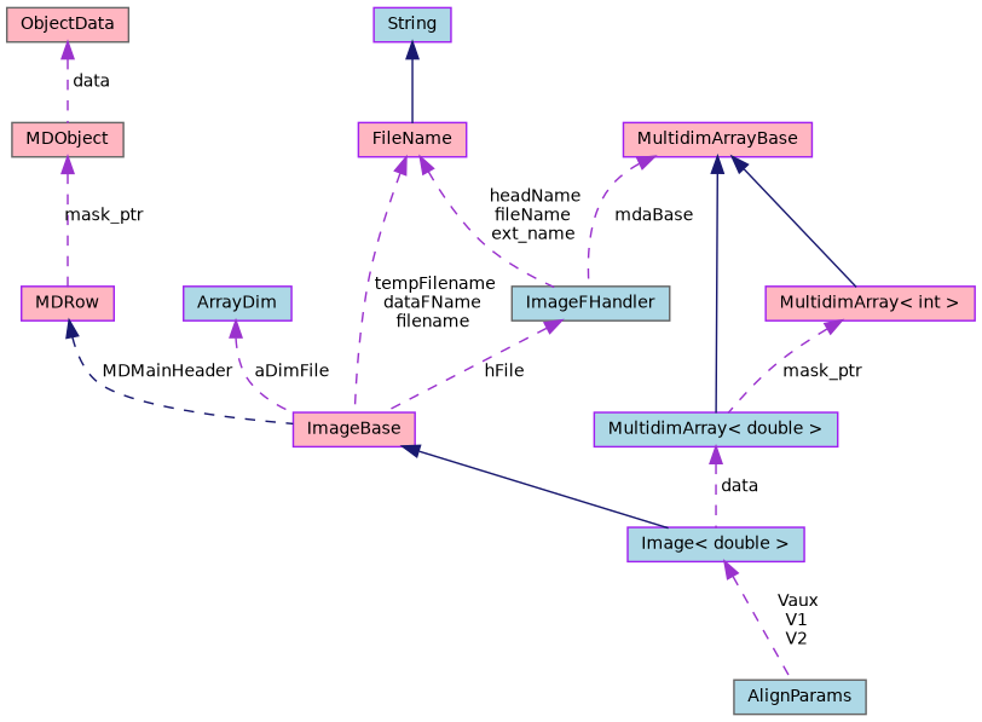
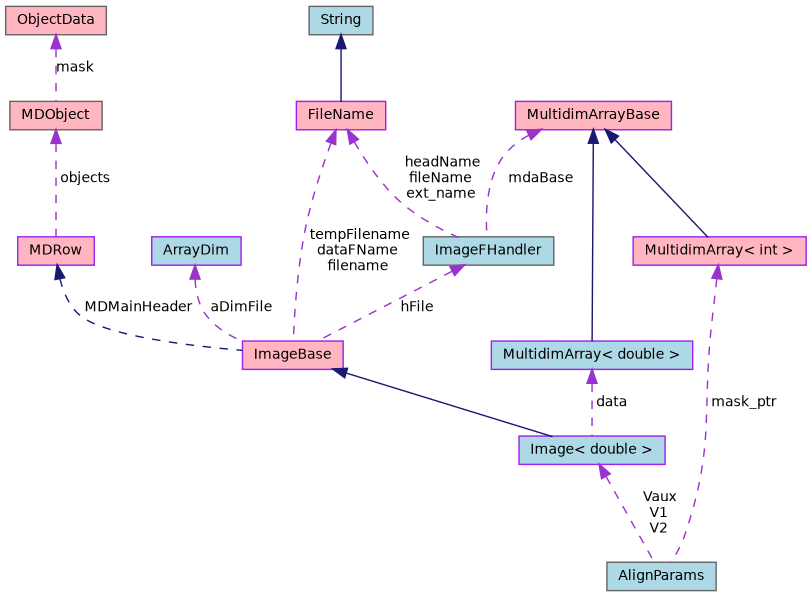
  digraph {
    node [color=purple fillcolor=lightpink fontname=Helvetica fontsize=10 shape=record style=filled]
    edge [color=darkorchid3 dir=back fontname=Helvetica fontsize=10 labelfontname=Helvetica labelfontsize=10 style=dashed]
    n1 [color=gray40 fillcolor=lightblue fontcolor=black height=0.2 label=AlignParams width=0.4]
    n2 [fillcolor=lightblue height=0.2 label="Image\< double \>" width=0.4]
    n3 [height=0.2 label=ImageBase width=0.4]
    n4 [height=0.2 label=MultidimArrayBase width=0.4]
    n5 [fillcolor=lightblue height=0.2 label="MultidimArray\< double \>" width=0.4]
    n6 [height=0.2 label="MultidimArray\< int \>" width=0.4]
    n7 [color=gray40 fillcolor=lightblue height=0.2 label=ImageFHandler width=0.4]
    n8 [height=0.2 label=FileName width=0.4]
-   n9 [fillcolor=lightblue height=0.2 label=String width=0.4]
+   n9 [color=gray40 fillcolor=lightblue height=0.2 label=String width=0.4]
    n10 [height=0.2 label=MDRow width=0.4]
    n11 [color=gray40 height=0.2 label=MDObject width=0.4]
    n12 [color=gray40 height=0.2 label=ObjectData width=0.4]
    n13 [fillcolor=lightblue height=0.2 label=ArrayDim width=0.4]
    n2 -> n1 [label=" Vaux\nV1\nV2"]
    n3 -> n2 [color=midnightblue style=solid]
    n4 -> n5 [color=midnightblue style=solid]
    n4 -> n6 [color=midnightblue style=solid]
    n4 -> n7 [label=" mdaBase"]
    n5 -> n2 [label=" data"]
-   n6 -> n5 [label=" mask_ptr"]
+   n6 -> n1 [label=" mask_ptr"]
    n7 -> n3 [label=" hFile"]
    n8 -> n3 [label=" tempFilename\ndataFName\nfilename"]
    n8 -> n7 [label=" headName\nfileName\next_name"]
    n9 -> n8 [color=midnightblue style=solid]
    n10 -> n3 [color=midnightblue label=" MDMainHeader"]
-   n11 -> n10 [label=" mask_ptr"]
-   n12 -> n11 [label=" data"]
+   n11 -> n10 [label=" objects"]
+   n12 -> n11 [label=" mask"]
    n13 -> n3 [label=" aDimFile"]
  }
